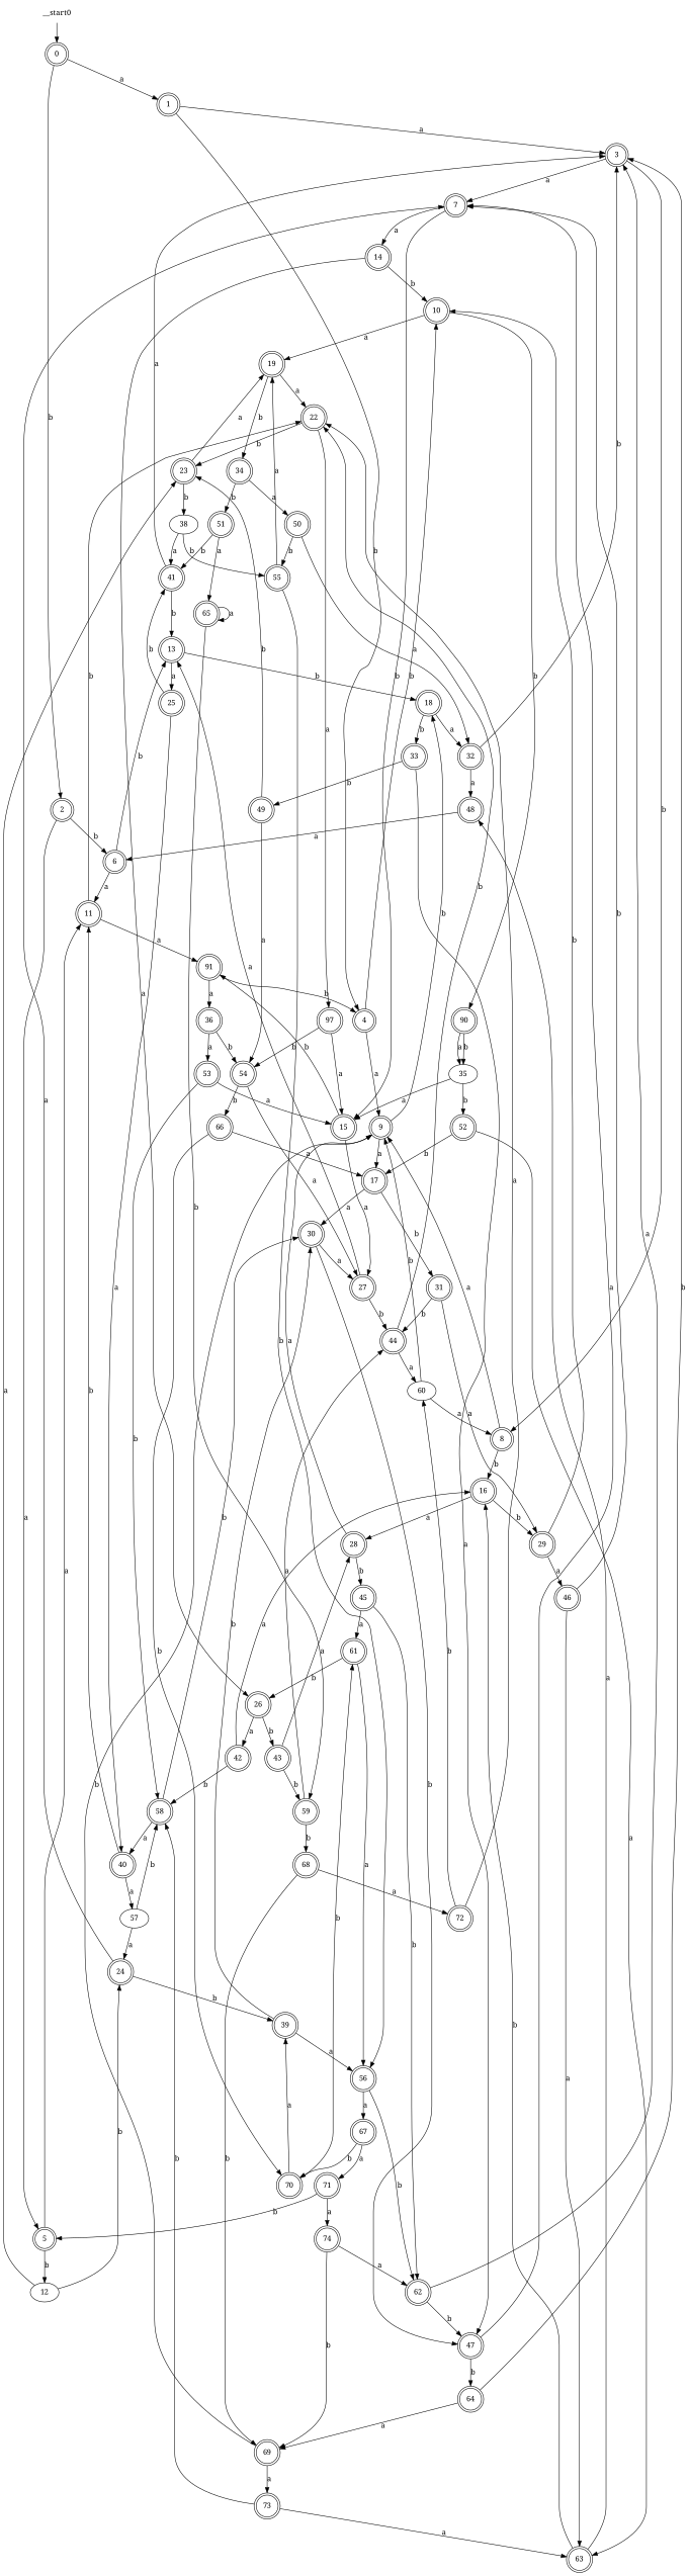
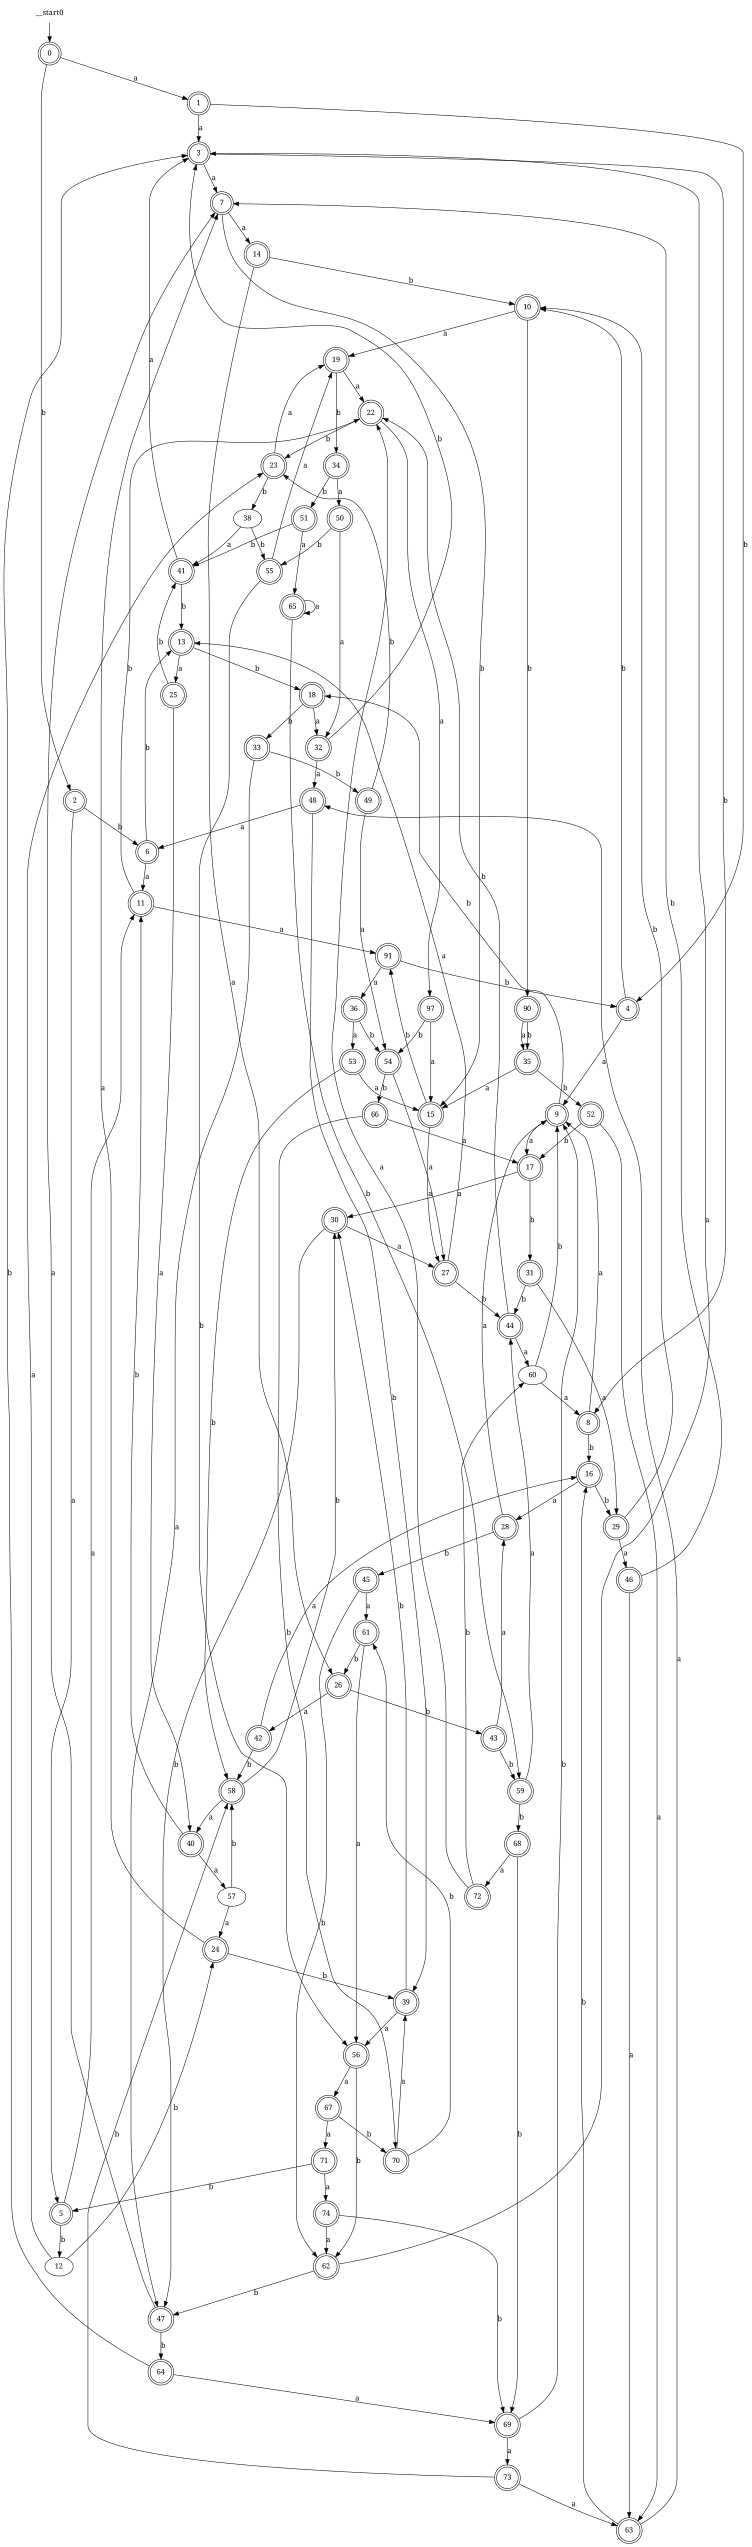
  digraph {
    fontname="Noto Serif"
    node [fontname="Noto Serif" shape=doublecircle]
    edge [fontname="Noto Serif"]
    __start0 [shape=none]
    0
    1
    2
    3
    4
    5
    6
    7
    8
    9
    10
    11
    12 [shape=""]
    13
    14
    15
    16
    17
    18
    19
    n22 [label=90]
    n23 [label=91]
    22
    23
    24
    25
    26
    27
    28
    29
    30
    31
    32
    33
    34
-   35 [shape=ellipse]
+   35
    36
    n39 [label=97]
    38 [shape=""]
    39
    40
    41
    42
    43
    44
    45
    46
    47
    48
    49
    50
    51
    52
    53
    54
    55
    56
    57 [shape=ellipse]
    58
    59
    60 [shape=""]
    61
    62
    63
    64
    65
    66
    67
    68
    69
    70
    71
    72
    73
    74
    __start0 -> 0
    0 -> 1 [label=a]
    0 -> 2 [label=b]
    1 -> 3 [label=a]
    1 -> 4 [label=b]
    2 -> 5 [label=a]
    2 -> 6 [label=b]
    3 -> 7 [label=a]
    3 -> 8 [label=b]
    4 -> 9 [label=a]
    4 -> 10 [label=b]
    5 -> 11 [label=a]
    5 -> 12 [label=b]
    6 -> 11 [label=a]
    6 -> 13 [label=b]
    7 -> 14 [label=a]
    7 -> 15 [label=b]
    8 -> 9 [label=a]
    8 -> 16 [label=b]
    9 -> 17 [label=a]
    9 -> 18 [label=b]
    10 -> 19 [label=a]
    10 -> n22 [label=b]
    11 -> n23 [label=a]
    11 -> 22 [label=b]
    12 -> 23 [label=a]
    12 -> 24 [label=b]
    13 -> 18 [label=b]
    13 -> 25 [label=a]
    14 -> 10 [label=b]
    14 -> 26 [label=a]
    15 -> n23 [label=b]
    15 -> 27 [label=a]
    16 -> 28 [label=a]
    16 -> 29 [label=b]
    17 -> 30 [label=a]
    17 -> 31 [label=b]
    18 -> 32 [label=a]
    18 -> 33 [label=b]
    19 -> 22 [label=a]
    19 -> 34 [label=b]
    n22 -> 35 [label=a]
    n22 -> 35 [label=b]
    n23 -> 4 [label=b]
    n23 -> 36 [label=a]
    22 -> 23 [label=b]
    22 -> n39 [label=a]
    23 -> 19 [label=a]
    23 -> 38 [label=b]
    24 -> 7 [label=a]
    24 -> 39 [label=b]
    25 -> 40 [label=a]
    25 -> 41 [label=b]
    26 -> 42 [label=a]
    26 -> 43 [label=b]
    27 -> 13 [label=a]
    27 -> 44 [label=b]
    28 -> 9 [label=a]
    28 -> 45 [label=b]
    29 -> 10 [label=b]
    29 -> 46 [label=a]
    30 -> 27 [label=a]
    30 -> 47 [label=b]
    31 -> 29 [label=a]
    31 -> 44 [label=b]
    32 -> 3 [label=b]
    32 -> 48 [label=a]
    33 -> 47 [label=a]
    33 -> 49 [label=b]
    34 -> 50 [label=a]
    34 -> 51 [label=b]
    35 -> 15 [label=a]
    35 -> 52 [label=b]
    36 -> 53 [label=a]
    36 -> 54 [label=b]
    n39 -> 15 [label=a]
    n39 -> 54 [label=b]
    38 -> 41 [label=a]
    38 -> 55 [label=b]
    39 -> 30 [label=b]
    39 -> 56 [label=a]
    40 -> 11 [label=b]
    40 -> 57 [label=a]
    41 -> 3 [label=a]
    41 -> 13 [label=b]
    42 -> 16 [label=a]
    42 -> 58 [label=b]
    43 -> 28 [label=a]
    43 -> 59 [label=b]
    44 -> 22 [label=b]
    44 -> 60 [label=a]
    45 -> 61 [label=a]
    45 -> 62 [label=b]
    46 -> 7 [label=b]
    46 -> 63 [label=a]
    47 -> 7 [label=a]
    47 -> 64 [label=b]
    48 -> 6 [label=a]
+   48 -> 39 [label=b]
    49 -> 23 [label=b]
    49 -> 54 [label=a]
    50 -> 32 [label=a]
    50 -> 55 [label=b]
    51 -> 41 [label=b]
    51 -> 65 [label=a]
    52 -> 17 [label=b]
    52 -> 63 [label=a]
    53 -> 15 [label=a]
    53 -> 58 [label=b]
    54 -> 27 [label=a]
    54 -> 66 [label=b]
    55 -> 19 [label=a]
    55 -> 56 [label=b]
    56 -> 62 [label=b]
    56 -> 67 [label=a]
    57 -> 24 [label=a]
    57 -> 58 [label=b]
    58 -> 30 [label=b]
    58 -> 40 [label=a]
    59 -> 44 [label=a]
    59 -> 68 [label=b]
    60 -> 8 [label=a]
    60 -> 9 [label=b]
    61 -> 26 [label=b]
    61 -> 56 [label=a]
    62 -> 3 [label=a]
    62 -> 47 [label=b]
    63 -> 16 [label=b]
    63 -> 48 [label=a]
    64 -> 3 [label=b]
    64 -> 69 [label=a]
    65 -> 59 [label=b]
    65 -> 65 [label=a]
    66 -> 17 [label=a]
    66 -> 70 [label=b]
    67 -> 70 [label=b]
    67 -> 71 [label=a]
    68 -> 69 [label=b]
    68 -> 72 [label=a]
    69 -> 9 [label=b]
    69 -> 73 [label=a]
    70 -> 39 [label=a]
    70 -> 61 [label=b]
    71 -> 5 [label=b]
    71 -> 74 [label=a]
    72 -> 22 [label=a]
    72 -> 60 [label=b]
    73 -> 58 [label=b]
    73 -> 63 [label=a]
    74 -> 62 [label=a]
    74 -> 69 [label=b]
  }
